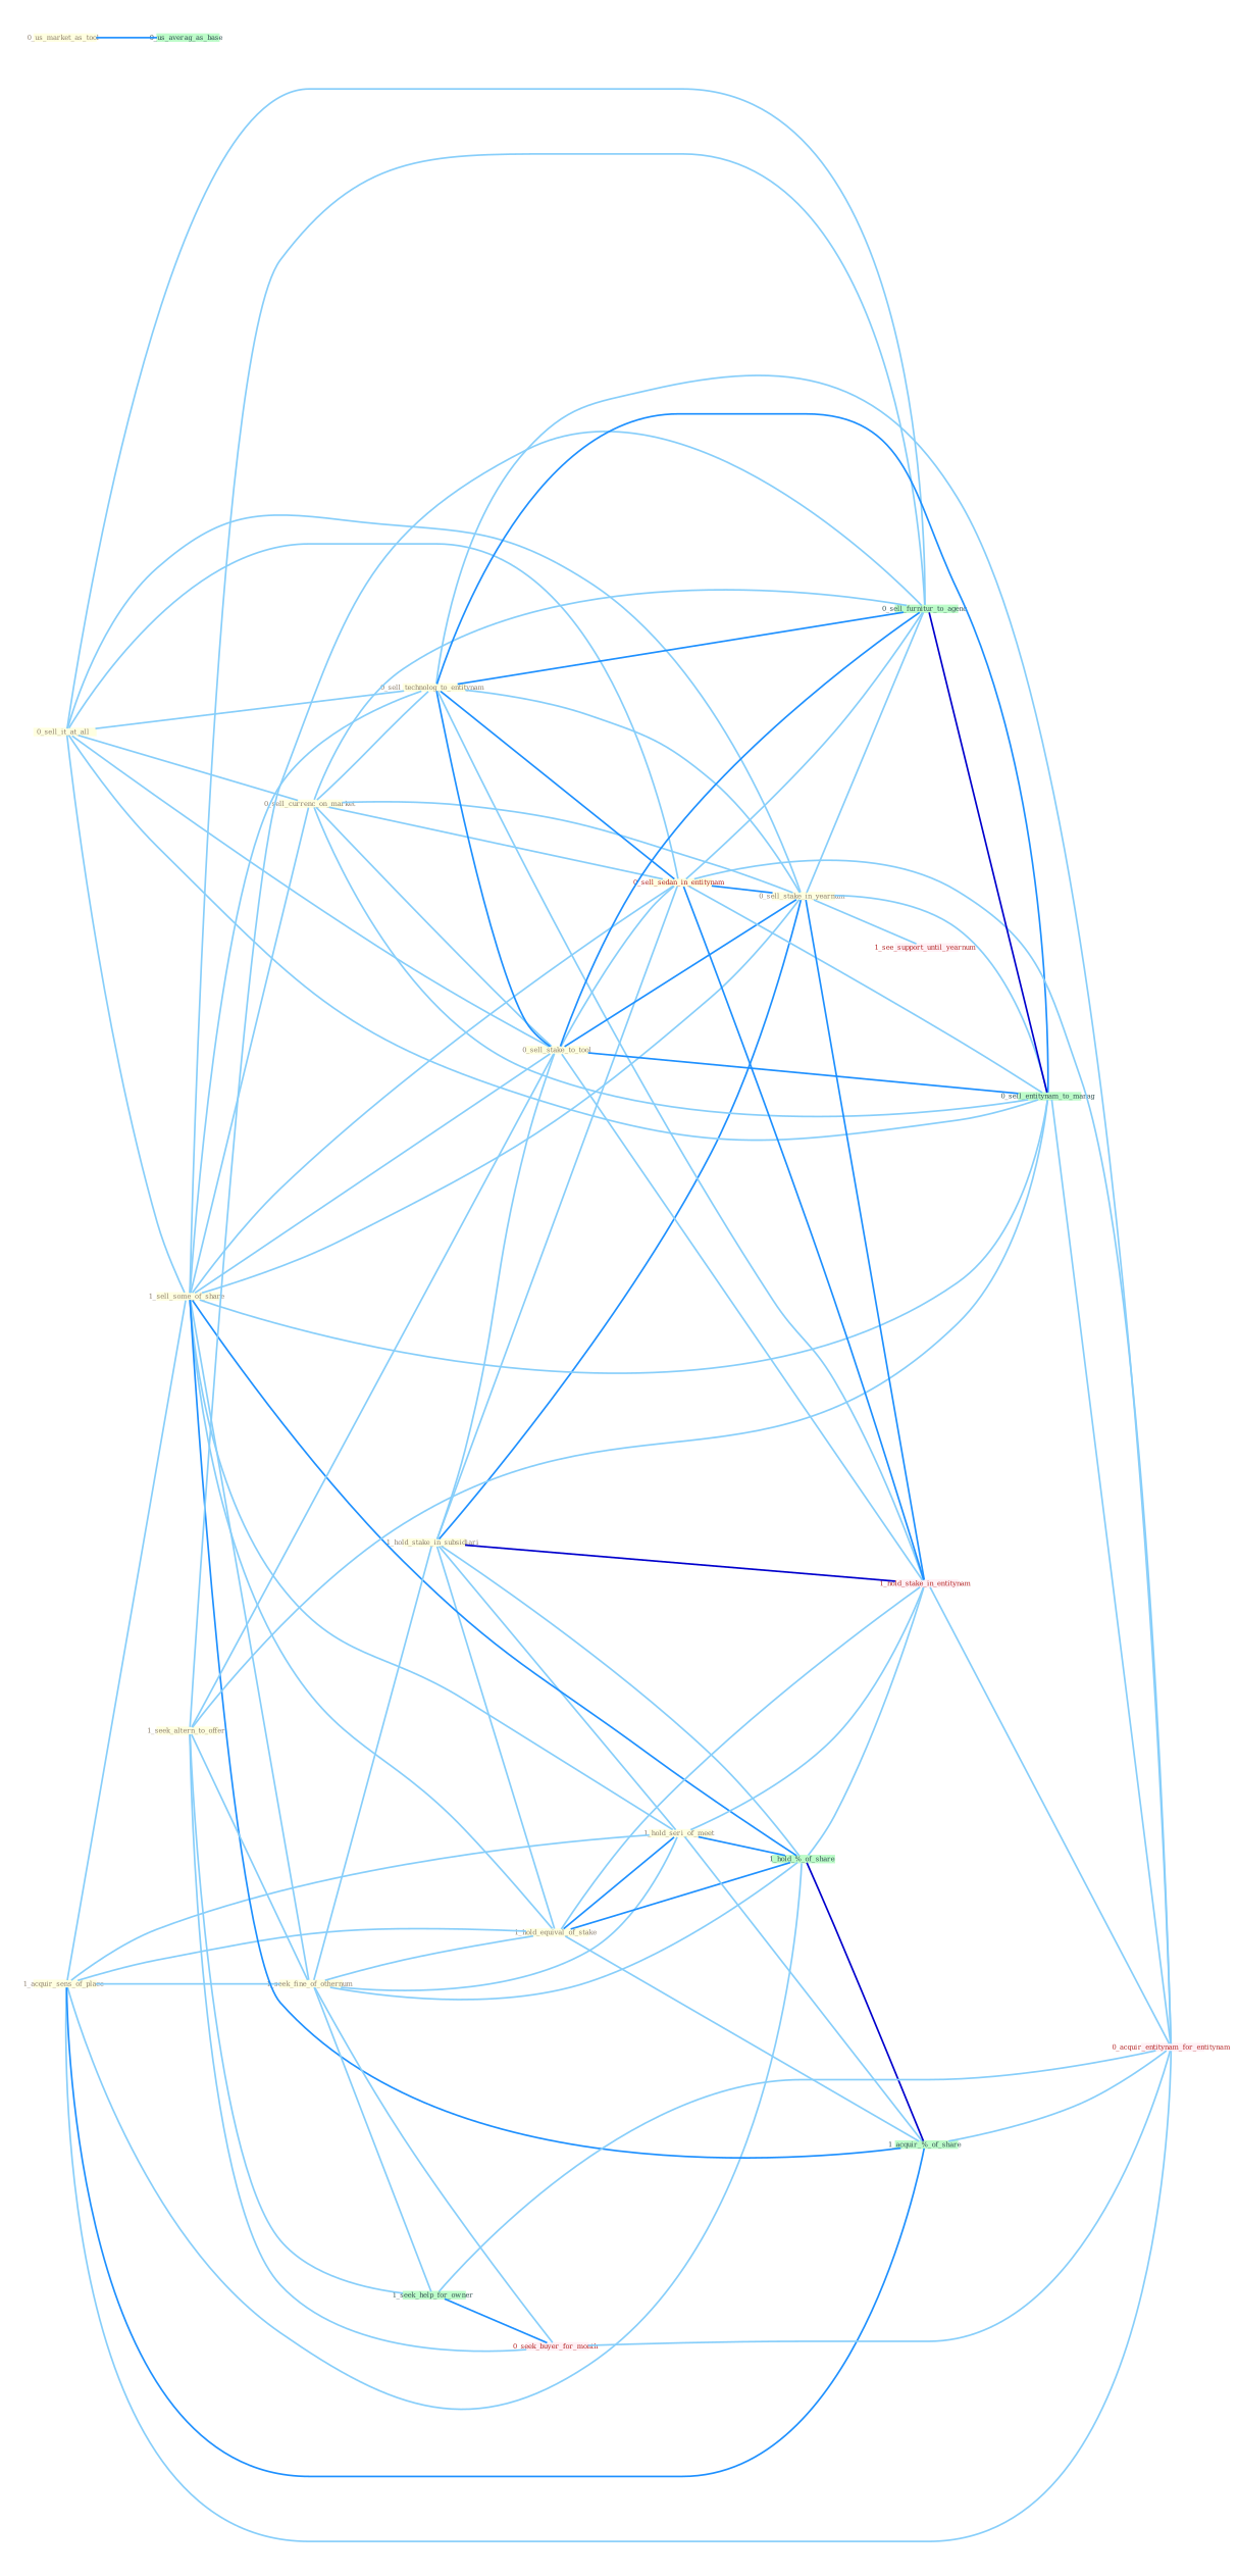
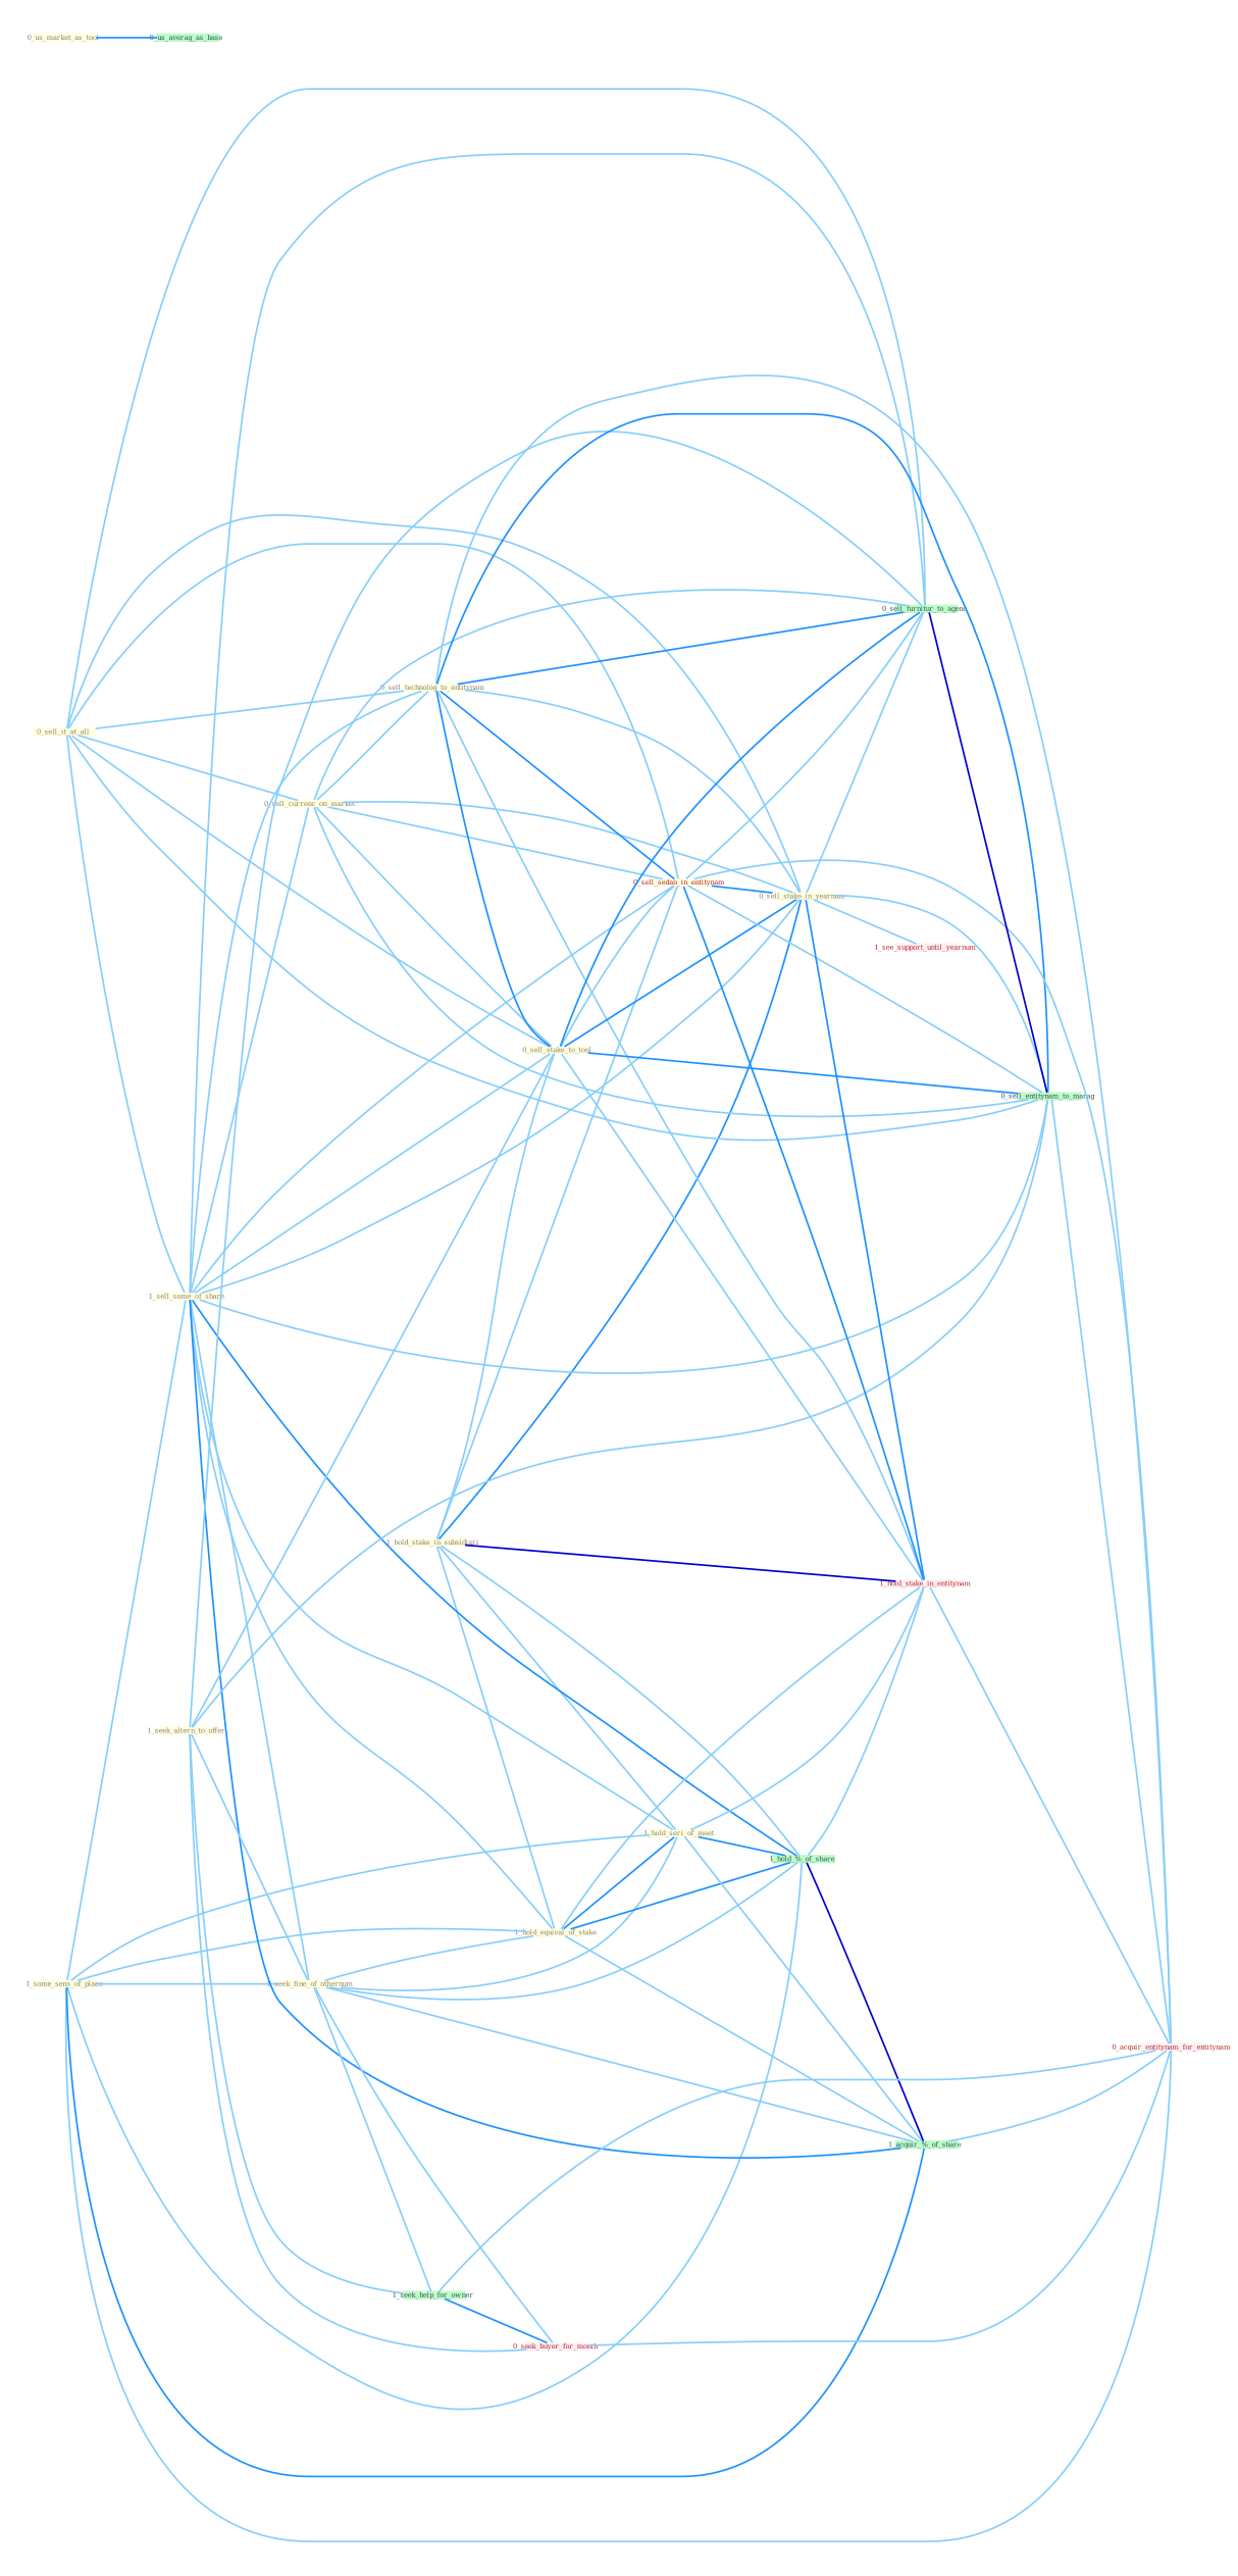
  graph {
    rankdir=LR
    node [color="#ffffe0" fixedsize=true fontcolor="#8b7d6b" fontsize=4 shape=polygon style=filled]
    edge [color="#87cefa" w=1]
    "1_hold_stake_in_subsidiari " [height=.06 width=.5]
    "0_sell_it_at_all " [height=.06 width=.5]
-   "1_acquir_sens_of_place " [height=.06 width=.5]
+   "1_acquir_sens_of_place " [height=.06 width=.5 label="1_some_sens_of_place"]
    "1_sell_some_of_share " [height=.06 width=.5]
    "1_seek_altern_to_offer " [height=.06 width=.5]
    "1_seek_fine_of_othernum " [height=.06 width=.5]
    "0_sell_currenc_on_market " [height=.06 width=.5]
    "0_sell_technolog_to_entitynam " [height=.06 width=.5]
    n9 [height=.06 label="0_sell_stake_to_tool" width=.5]
    "0_sell_sedan_in_entitynam " [fontcolor="#b22222" height=.06 width=.5]
    "0_sell_stake_in_yearnum " [height=.06 width=.5]
    "1_hold_equival_of_stake " [height=.06 width=.5]
    "1_hold_seri_of_meet " [height=.06 width=.5]
    "0_us_market_as_tool " [height=.06 width=.5]
    "1_hold_stake_in_entitynam " [color="#fff0f5" fontcolor="#b22222" height=.06 width=.5]
    "0_seek_buyer_for_month " [color="#fff0f5" fontcolor="#b22222" height=.06 width=.5]
    "1_see_support_until_yearnum " [color="#fff0f5" fontcolor="#b22222" height=.06 width=.5]
    "0_acquir_entitynam_for_entitynam " [color="#fff0f5" fontcolor="#b22222" height=.06 width=.5]
    "1_hold_%_of_share " [color="#BDFCC9" fontcolor="#2f4f4f" height=.06 width=.5]
    "0_sell_furnitur_to_agenc " [color="#BDFCC9" fontcolor="#2f4f4f" height=.06 width=.5]
    "0_sell_entitynam_to_manag " [color="#BDFCC9" fontcolor="#2f4f4f" height=.06 width=.5]
    "1_acquir_%_of_share " [color="#BDFCC9" fontcolor="#2f4f4f" height=.06 width=.5]
    "1_seek_help_for_owner " [color="#BDFCC9" fontcolor="#2f4f4f" height=.06 width=.5]
    "0_us_averag_as_base " [color="#BDFCC9" fontcolor="#2f4f4f" height=.06 width=.5]
    subgraph sub_1 {
      "1_hold_stake_in_subsidiari "
      "0_sell_it_at_all "
      "1_acquir_sens_of_place "
      "1_sell_some_of_share "
      "1_seek_altern_to_offer "
      "1_seek_fine_of_othernum "
      "0_sell_currenc_on_market "
      "0_sell_technolog_to_entitynam "
      n9
      "0_sell_sedan_in_entitynam "
      "0_sell_stake_in_yearnum "
      "1_hold_equival_of_stake "
      "1_hold_seri_of_meet "
      "0_us_market_as_tool "
    }
    subgraph sub_2 {
      "1_hold_stake_in_entitynam "
      "0_seek_buyer_for_month "
      "1_see_support_until_yearnum "
      "0_acquir_entitynam_for_entitynam "
    }
    "1_hold_stake_in_subsidiari " -- n9
    "1_hold_stake_in_subsidiari " -- "0_sell_sedan_in_entitynam "
    "1_hold_stake_in_subsidiari " -- "0_sell_stake_in_yearnum " [color="#1e90ff" w=2]
    "1_hold_stake_in_subsidiari " -- "1_hold_equival_of_stake "
    "1_hold_stake_in_subsidiari " -- "1_hold_seri_of_meet "
    "1_hold_stake_in_subsidiari " -- "1_hold_stake_in_entitynam " [color="#0000cd" w=3]
    "1_hold_stake_in_subsidiari " -- "1_hold_%_of_share "
    "0_sell_it_at_all " -- "1_sell_some_of_share "
    "0_sell_it_at_all " -- "0_sell_currenc_on_market "
    "0_sell_it_at_all " -- "0_sell_technolog_to_entitynam "
    "0_sell_it_at_all " -- n9
    "0_sell_it_at_all " -- "0_sell_sedan_in_entitynam "
    "0_sell_it_at_all " -- "0_sell_stake_in_yearnum "
    "0_sell_it_at_all " -- "0_sell_furnitur_to_agenc "
    "0_sell_it_at_all " -- "0_sell_entitynam_to_manag "
    "1_acquir_sens_of_place " -- "1_sell_some_of_share "
    "1_acquir_sens_of_place " -- "1_seek_fine_of_othernum "
    "1_acquir_sens_of_place " -- "1_hold_equival_of_stake "
    "1_acquir_sens_of_place " -- "1_hold_seri_of_meet "
    "1_acquir_sens_of_place " -- "0_acquir_entitynam_for_entitynam "
    "1_acquir_sens_of_place " -- "1_hold_%_of_share "
    "1_acquir_sens_of_place " -- "1_acquir_%_of_share " [color="#1e90ff" w=2]
    "1_sell_some_of_share " -- "1_seek_fine_of_othernum "
    "1_sell_some_of_share " -- "0_sell_currenc_on_market "
    "1_sell_some_of_share " -- "0_sell_technolog_to_entitynam "
    "1_sell_some_of_share " -- n9
    "1_sell_some_of_share " -- "0_sell_sedan_in_entitynam "
    "1_sell_some_of_share " -- "0_sell_stake_in_yearnum "
    "1_sell_some_of_share " -- "1_hold_equival_of_stake "
    "1_sell_some_of_share " -- "1_hold_seri_of_meet "
    "1_sell_some_of_share " -- "1_hold_%_of_share " [color="#1e90ff" w=2]
    "1_sell_some_of_share " -- "0_sell_furnitur_to_agenc "
    "1_sell_some_of_share " -- "0_sell_entitynam_to_manag "
    "1_sell_some_of_share " -- "1_acquir_%_of_share " [color="#1e90ff" w=2]
    "1_seek_altern_to_offer " -- "1_seek_fine_of_othernum "
    "1_seek_altern_to_offer " -- n9
    "1_seek_altern_to_offer " -- "0_seek_buyer_for_month "
    "1_seek_altern_to_offer " -- "0_sell_furnitur_to_agenc "
    "1_seek_altern_to_offer " -- "0_sell_entitynam_to_manag "
    "1_seek_altern_to_offer " -- "1_seek_help_for_owner "
    "1_seek_fine_of_othernum " -- "1_hold_equival_of_stake "
    "1_seek_fine_of_othernum " -- "1_hold_seri_of_meet "
    "1_seek_fine_of_othernum " -- "0_seek_buyer_for_month "
    "1_seek_fine_of_othernum " -- "1_hold_%_of_share "
-   "1_seek_fine_of_othernum " -- "1_hold_stake_in_subsidiari "
+   "1_seek_fine_of_othernum " -- "1_acquir_%_of_share "
    "1_seek_fine_of_othernum " -- "1_seek_help_for_owner "
    "0_sell_currenc_on_market " -- "0_sell_technolog_to_entitynam "
    "0_sell_currenc_on_market " -- n9
    "0_sell_currenc_on_market " -- "0_sell_sedan_in_entitynam "
    "0_sell_currenc_on_market " -- "0_sell_stake_in_yearnum "
    "0_sell_currenc_on_market " -- "0_sell_furnitur_to_agenc "
    "0_sell_currenc_on_market " -- "0_sell_entitynam_to_manag "
    "0_sell_technolog_to_entitynam " -- n9 [color="#1e90ff" w=2]
    "0_sell_technolog_to_entitynam " -- "0_sell_sedan_in_entitynam " [color="#1e90ff" w=2]
    "0_sell_technolog_to_entitynam " -- "0_sell_stake_in_yearnum "
    "0_sell_technolog_to_entitynam " -- "1_hold_stake_in_entitynam "
    "0_sell_technolog_to_entitynam " -- "0_acquir_entitynam_for_entitynam "
    "0_sell_technolog_to_entitynam " -- "0_sell_furnitur_to_agenc " [color="#1e90ff" w=2]
    "0_sell_technolog_to_entitynam " -- "0_sell_entitynam_to_manag " [color="#1e90ff" w=2]
    n9 -- "0_sell_sedan_in_entitynam "
    n9 -- "0_sell_stake_in_yearnum " [color="#1e90ff" w=2]
    n9 -- "1_hold_stake_in_entitynam "
    n9 -- "0_sell_furnitur_to_agenc " [color="#1e90ff" w=2]
    n9 -- "0_sell_entitynam_to_manag " [color="#1e90ff" w=2]
    "0_sell_sedan_in_entitynam " -- "0_sell_stake_in_yearnum " [color="#1e90ff" w=2]
    "0_sell_sedan_in_entitynam " -- "1_hold_stake_in_entitynam " [color="#1e90ff" w=2]
    "0_sell_sedan_in_entitynam " -- "0_acquir_entitynam_for_entitynam "
    "0_sell_sedan_in_entitynam " -- "0_sell_furnitur_to_agenc "
    "0_sell_sedan_in_entitynam " -- "0_sell_entitynam_to_manag "
    "0_sell_stake_in_yearnum " -- "1_hold_stake_in_entitynam " [color="#1e90ff" w=2]
    "0_sell_stake_in_yearnum " -- "1_see_support_until_yearnum "
    "0_sell_stake_in_yearnum " -- "0_sell_furnitur_to_agenc "
    "0_sell_stake_in_yearnum " -- "0_sell_entitynam_to_manag "
    "1_hold_equival_of_stake " -- "1_hold_seri_of_meet " [color="#1e90ff" w=2]
    "1_hold_equival_of_stake " -- "1_hold_stake_in_entitynam "
    "1_hold_equival_of_stake " -- "1_hold_%_of_share " [color="#1e90ff" w=2]
    "1_hold_equival_of_stake " -- "1_acquir_%_of_share "
    "1_hold_seri_of_meet " -- "1_hold_stake_in_entitynam "
    "1_hold_seri_of_meet " -- "1_hold_%_of_share " [color="#1e90ff" w=2]
    "1_hold_seri_of_meet " -- "1_acquir_%_of_share "
    "0_us_market_as_tool " -- "0_us_averag_as_base " [color="#1e90ff" w=2]
    "1_hold_stake_in_entitynam " -- "0_acquir_entitynam_for_entitynam "
    "0_seek_buyer_for_month " -- "0_acquir_entitynam_for_entitynam "
    "1_hold_%_of_share " -- "1_hold_stake_in_entitynam "
    "1_hold_%_of_share " -- "1_acquir_%_of_share " [color="#0000cd" w=3]
    "0_sell_furnitur_to_agenc " -- "0_sell_entitynam_to_manag " [color="#0000cd" w=2]
    "0_sell_entitynam_to_manag " -- "0_acquir_entitynam_for_entitynam "
    "1_acquir_%_of_share " -- "0_acquir_entitynam_for_entitynam "
    "1_seek_help_for_owner " -- "0_seek_buyer_for_month " [color="#1e90ff" w=2]
    "1_seek_help_for_owner " -- "0_acquir_entitynam_for_entitynam "
  }
